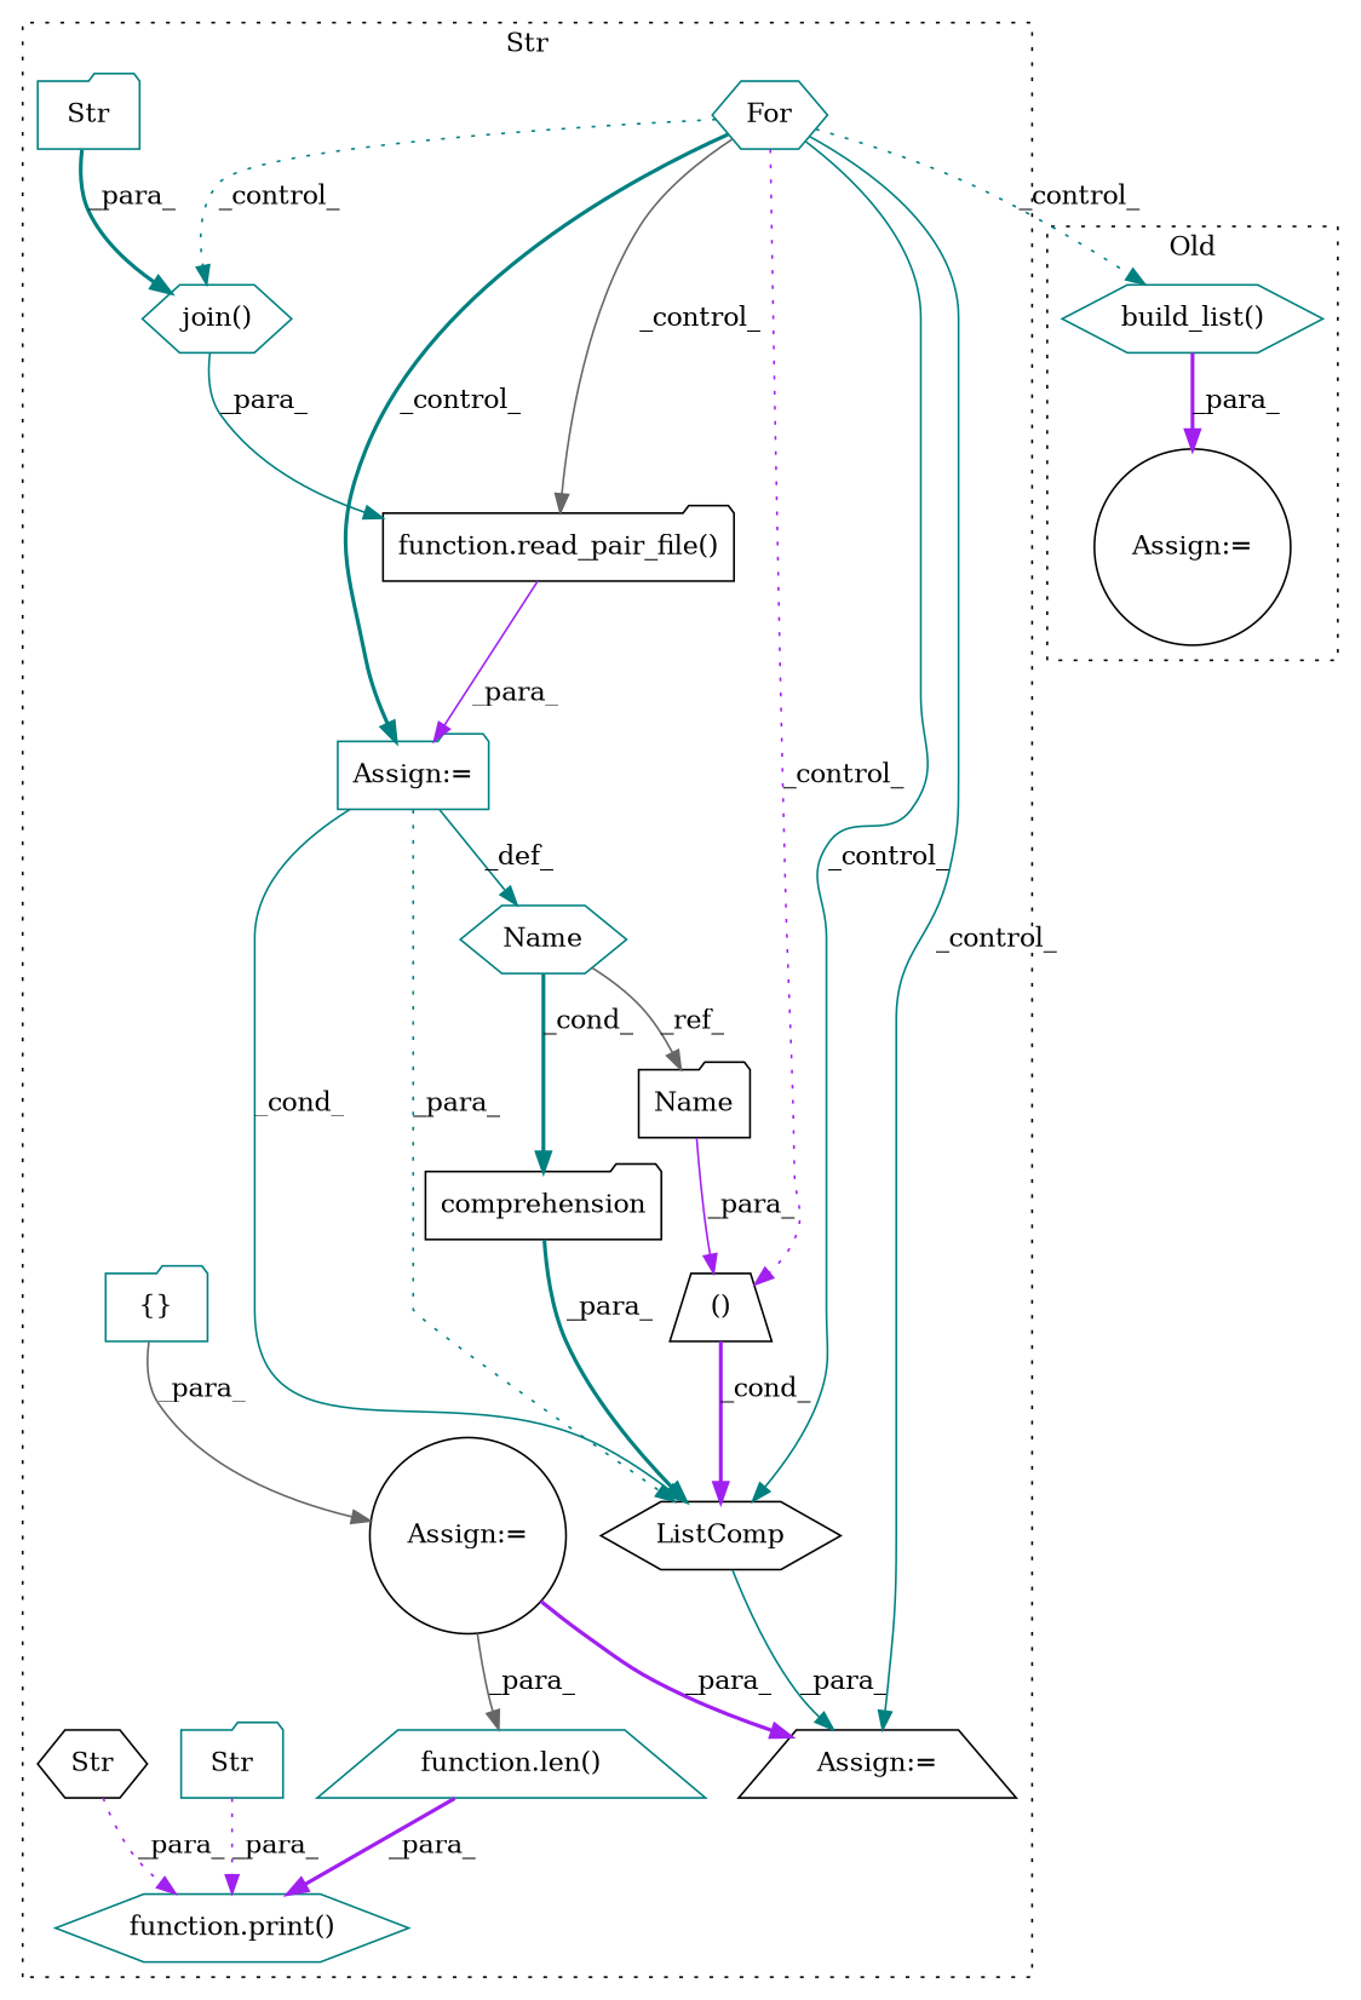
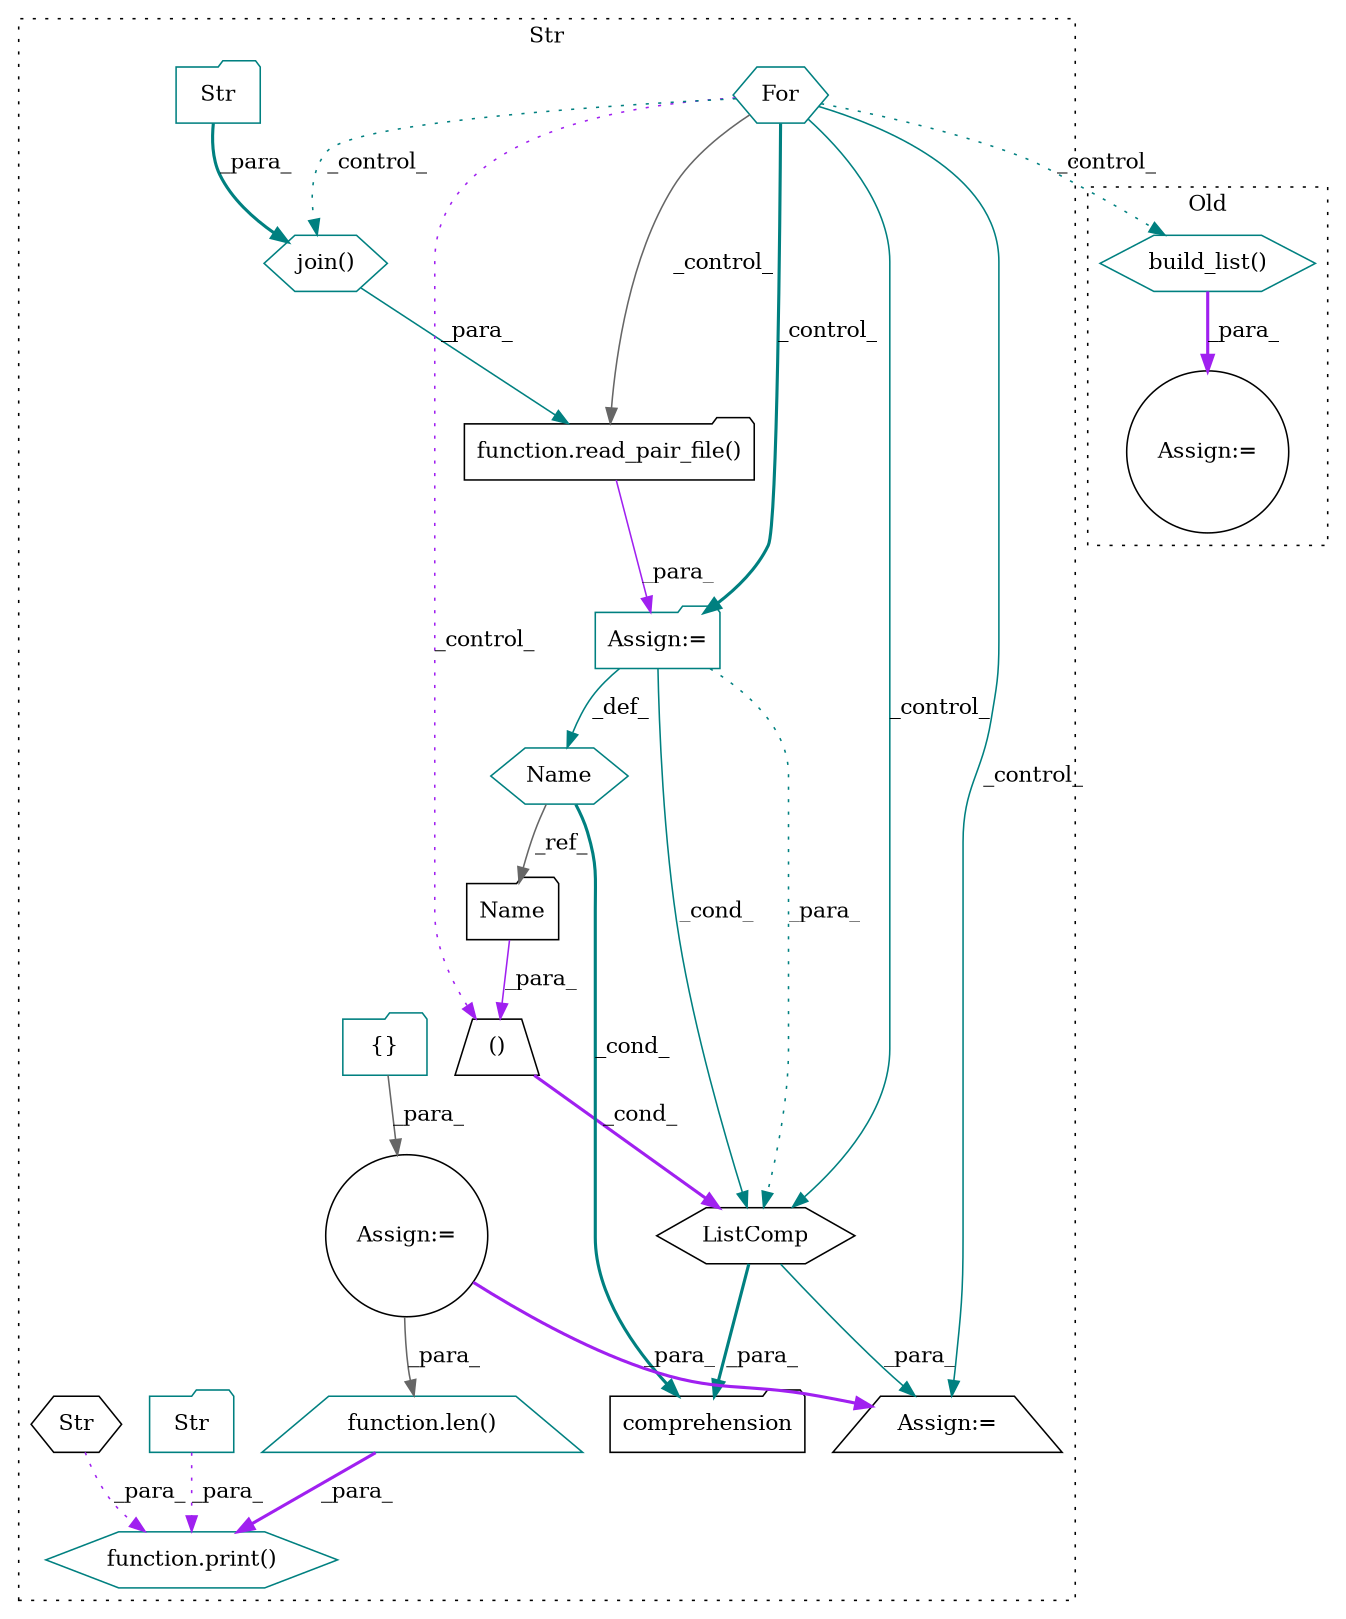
  digraph {
    node [a=75 color=teal l=3 shape=hexagon]
    edge [color=teal style=solid]
    n1 [l=17 label="build_list()" s=575]
    n2 [a=68 color=black label="Assign:=" s=572 shape=circle]
    n3 [a=54 color=black l=21 label="()" s=2473 shape=trapezium]
    n4 [color=black l="15,1" label="function.read_pair_file()" s="2332,2396" shape=folder]
    n5 [l="13,1" label="join()" s="2347,2395"]
    n6 [a=66 l=20 label=Str s=2375 shape=folder]
    n7 [a=87 label=Name s=2505]
    n8 [a=45 color=black label=comprehension s=2496 shape=folder]
    n9 [a=106 color=black l=55 label=ListComp s=2467]
    n10 [a=107 l="4,14" label=For s="2289,2306"]
    n11 [a=68 color=black l=4 label="Assign:=" s=2463 shape=trapezium]
    n12 [a=59 l="2,1" label="{}" s="2278,2278" shape=folder]
    n13 [l="6,1" label="function.print()" s="2531,2579"]
    n14 [a=66 l=8 label=Str s=2554 shape=folder]
    n15 [a=66 color=black l=9 label=Str s=2537]
    n16 [a=68 color=black l=42 label="Assign:=" s=2236 shape=circle]
    n17 [a=68 label="Assign:=" s=2329 shape=folder]
    n18 [l="4,1" label="function.len()" s="2564,2578" shape=trapezium]
    n19 [a=87 color=black label=Name s=2491 shape=folder]
    subgraph cluster_1 {
      label=Old
      style=dotted
      n1
      n2
    }
    subgraph cluster_2 {
      label=Str
      style=dotted
      n3
      n4
      n5
      n6
      n7
      n8
      n9
      n10
      n11
      n12
      n13
      n14
      n15
      n16
      n17
      n18
      n19
    }
    n1 -> n2 [color=purple label=_para_ style=bold]
    n3 -> n9 [color=purple label=_cond_ style=bold]
    n4 -> n17 [color=purple label=_para_]
    n5 -> n4 [label=_para_]
    n6 -> n5 [label=_para_ style=bold]
    n7 -> n8 [label=_cond_ style=bold]
    n7 -> n19 [color=gray40 label=_ref_]
-   n8 -> n9 [label=_para_ style=bold]
+   n9 -> n8 [label=_para_ style=bold]
    n9 -> n11 [label=_para_]
    n10 -> n1 [label=_control_ style=dotted]
    n10 -> n3 [color=purple label=_control_ style=dotted]
    n10 -> n4 [color=gray40 label=_control_]
    n10 -> n5 [label=_control_ style=dotted]
    n10 -> n9 [label=_control_]
    n10 -> n11 [label=_control_]
    n10 -> n17 [label=_control_ style=bold]
    n12 -> n16 [color=gray40 label=_para_]
    n14 -> n13 [color=purple label=_para_ style=dotted]
    n15 -> n13 [color=purple label=_para_ style=dotted]
    n16 -> n11 [color=purple label=_para_ style=bold]
    n16 -> n18 [color=gray40 label=_para_]
    n17 -> n7 [label=_def_]
    n17 -> n9 [label=_cond_]
    n17 -> n9 [label=_para_ style=dotted]
    n18 -> n13 [color=purple label=_para_ style=bold]
    n19 -> n3 [color=purple label=_para_]
  }
